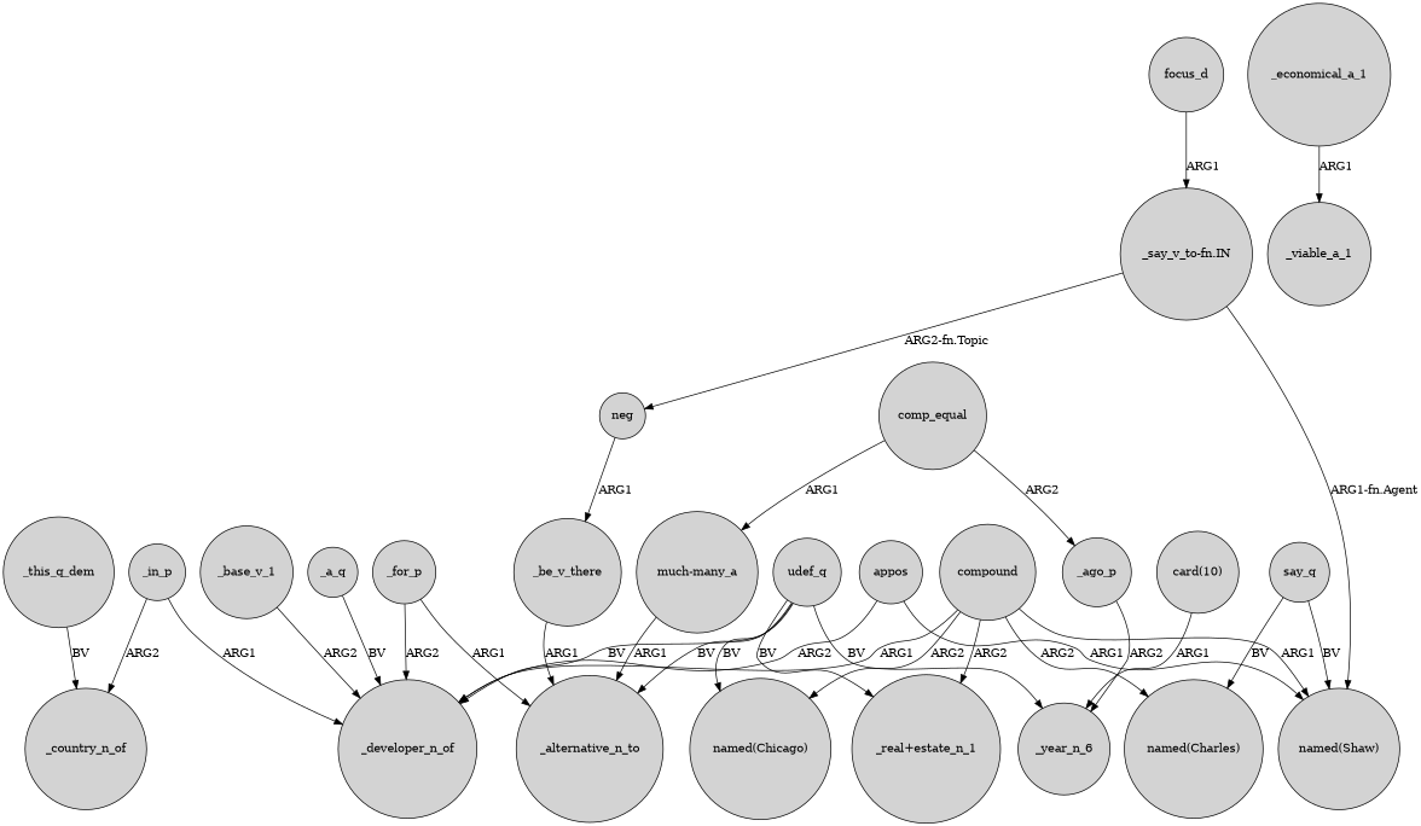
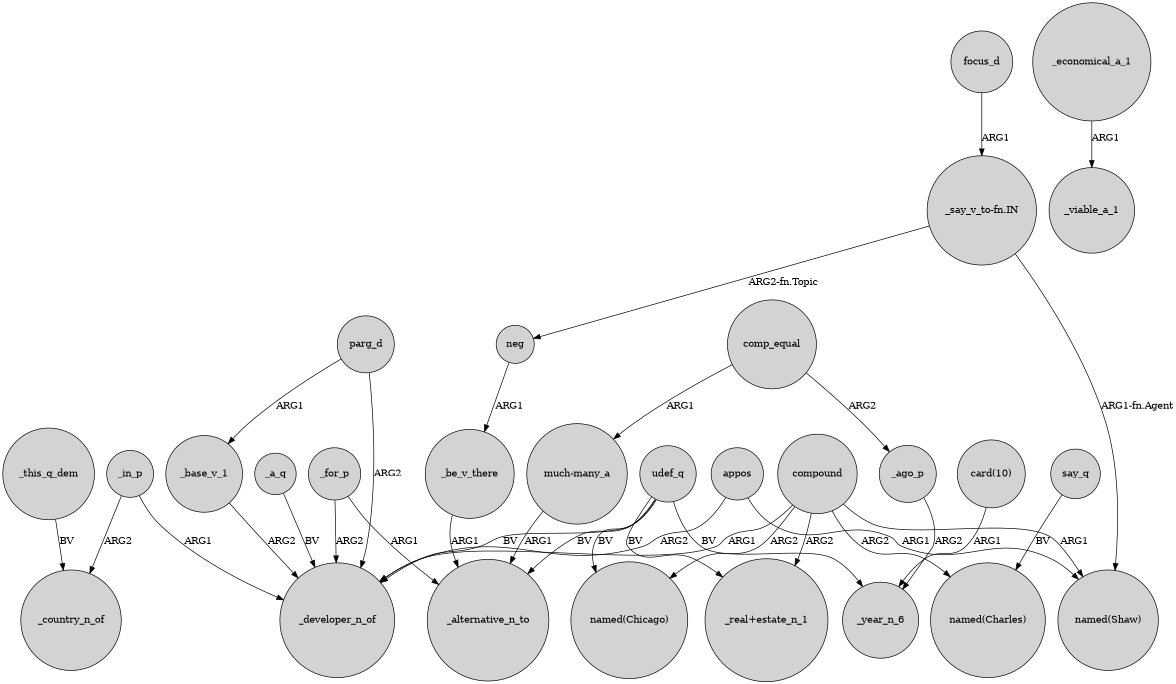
  digraph {
    node [shape=circle style=filled]
+   parg_d
    _developer_n_of
    _base_v_1
    _be_v_there
    _alternative_n_to
    _for_p
    udef_q
    "named(Chicago)"
    "_real+estate_n_1"
    n10 [label=_year_n_6]
    _in_p
    _country_n_of
    comp_equal
    "much-many_a"
    _ago_p
    _this_q_dem
    appos
    "named(Shaw)"
    compound
    "named(Charles)"
    "card(10)"
    _a_q
    n23 [label=say_q]
    "_say_v_to-fn.IN"
    neg
    _economical_a_1
    _viable_a_1
    focus_d
+   parg_d -> _developer_n_of [label=ARG2]
+   parg_d -> _base_v_1 [label=ARG1]
    _base_v_1 -> _developer_n_of [label=ARG2]
    _be_v_there -> _alternative_n_to [label=ARG1]
    _for_p -> _developer_n_of [label=ARG2]
    _for_p -> _alternative_n_to [label=ARG1]
    udef_q -> _developer_n_of [label=BV]
    udef_q -> _alternative_n_to [label=BV]
    udef_q -> "named(Chicago)" [label=BV]
    udef_q -> "_real+estate_n_1" [label=BV]
    udef_q -> n10 [label=BV]
    _in_p -> _developer_n_of [label=ARG1]
    _in_p -> _country_n_of [label=ARG2]
    comp_equal -> "much-many_a" [label=ARG1]
    comp_equal -> _ago_p [label=ARG2]
    "much-many_a" -> _alternative_n_to [label=ARG1]
    _ago_p -> n10 [label=ARG2]
    _this_q_dem -> _country_n_of [label=BV]
    appos -> _developer_n_of [label=ARG2]
    appos -> "named(Shaw)" [label=ARG1]
    compound -> _developer_n_of [label=ARG1]
    compound -> "named(Chicago)" [label=ARG2]
    compound -> "_real+estate_n_1" [label=ARG2]
    compound -> "named(Shaw)" [label=ARG1]
    compound -> "named(Charles)" [label=ARG2]
    "card(10)" -> n10 [label=ARG1]
    _a_q -> _developer_n_of [label=BV]
-   n23 -> "named(Shaw)" [label=BV]
    n23 -> "named(Charles)" [label=BV]
    "_say_v_to-fn.IN" -> "named(Shaw)" [label="ARG1-fn.Agent"]
    "_say_v_to-fn.IN" -> neg [label="ARG2-fn.Topic"]
    neg -> _be_v_there [label=ARG1]
    _economical_a_1 -> _viable_a_1 [label=ARG1]
    focus_d -> "_say_v_to-fn.IN" [label=ARG1]
  }
